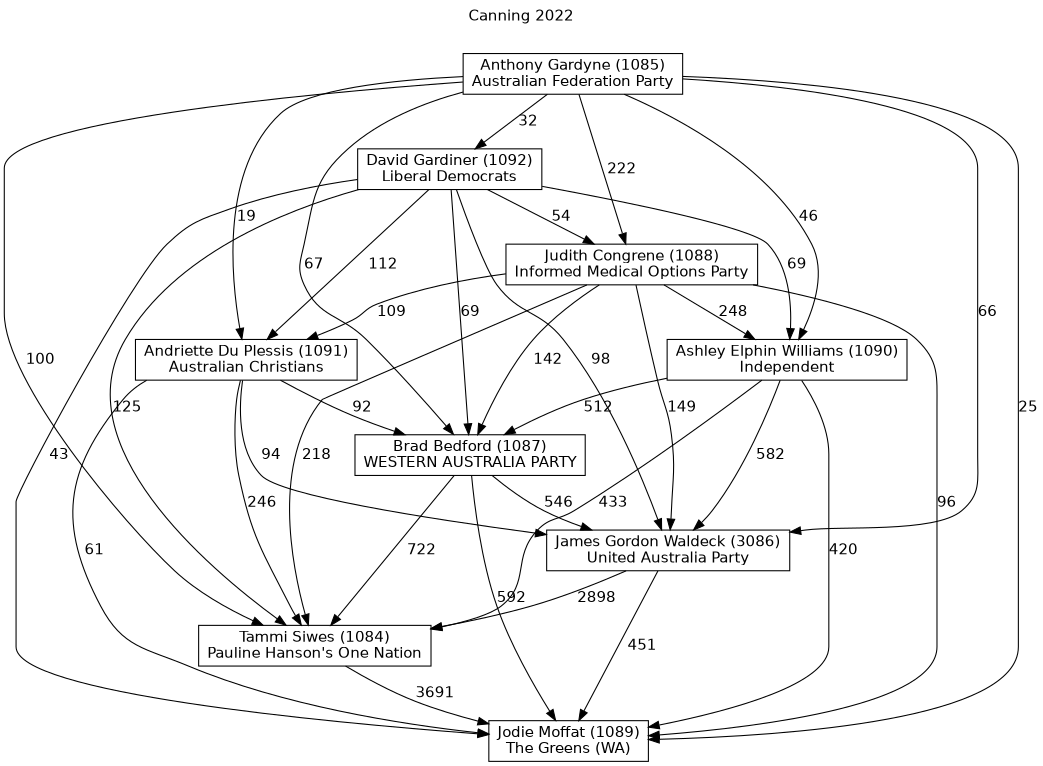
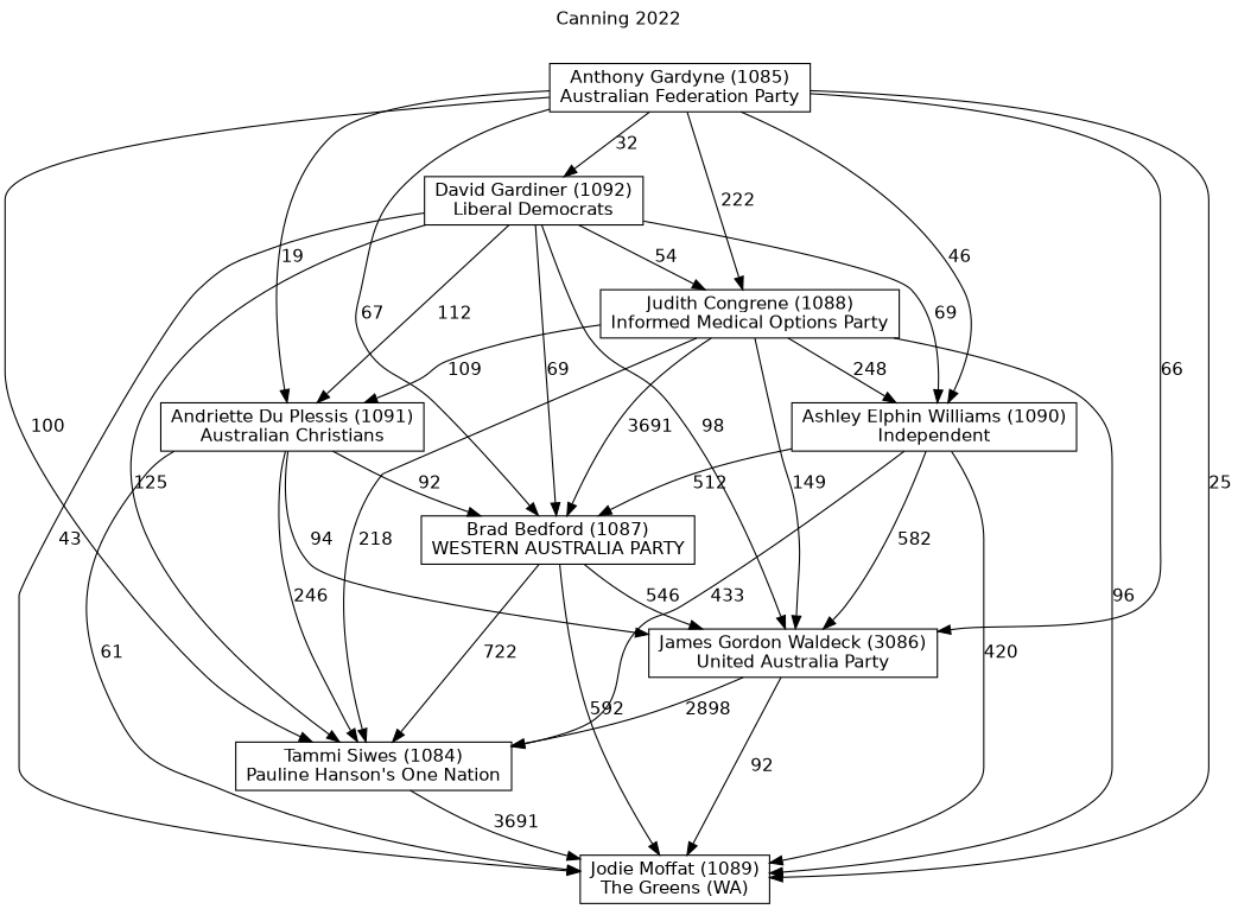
  digraph {
    fontname="DejaVu Sans"
    label="Canning 2022"
    labelloc=t
    mclimit=10
    node [fontname="DejaVu Sans" shape=box]
    edge [fontname="DejaVu Sans"]
    n1 [label="Judith Congrene (1088)\nInformed Medical Options Party"]
    n2 [label="James Gordon Waldeck (3086)\nUnited Australia Party"]
    n3 [label="Ashley Elphin Williams (1090)\nIndependent"]
    n4 [label="Tammi Siwes (1084)\nPauline Hanson's One Nation"]
    n5 [label="Brad Bedford (1087)\nWESTERN AUSTRALIA PARTY"]
    n6 [label="Andriette Du Plessis (1091)\nAustralian Christians"]
    n7 [label="Jodie Moffat (1089)\nThe Greens (WA)"]
    n8 [label="David Gardiner (1092)\nLiberal Democrats"]
    n9 [label="Anthony Gardyne (1085)\nAustralian Federation Party"]
    n1 -> n2 [label=149]
    n1 -> n3 [label=248]
    n1 -> n4 [label=218]
-   n1 -> n5 [label=142]
+   n1 -> n5 [label=3691]
    n1 -> n6 [label=109]
    n1 -> n7 [label=96]
    n2 -> n4 [label=2898]
-   n2 -> n7 [label=451]
+   n2 -> n7 [label=92]
    n3 -> n2 [label=582]
    n3 -> n4 [label=433]
    n3 -> n5 [label=512]
    n3 -> n7 [label=420]
    n4 -> n7 [label=3691]
    n5 -> n2 [label=546]
    n5 -> n4 [label=722]
    n5 -> n7 [label=592]
    n6 -> n2 [label=94]
    n6 -> n4 [label=246]
    n6 -> n5 [label=92]
    n6 -> n7 [label=61]
    n8 -> n1 [label=54]
    n8 -> n2 [label=98]
    n8 -> n3 [label=69]
    n8 -> n4 [label=125]
    n8 -> n5 [label=69]
    n8 -> n6 [label=112]
    n8 -> n7 [label=43]
    n9 -> n1 [label=222]
    n9 -> n2 [label=66]
    n9 -> n3 [label=46]
    n9 -> n4 [label=100]
    n9 -> n5 [label=67]
    n9 -> n6 [label=19]
    n9 -> n7 [label=25]
    n9 -> n8 [label=32]
  }
